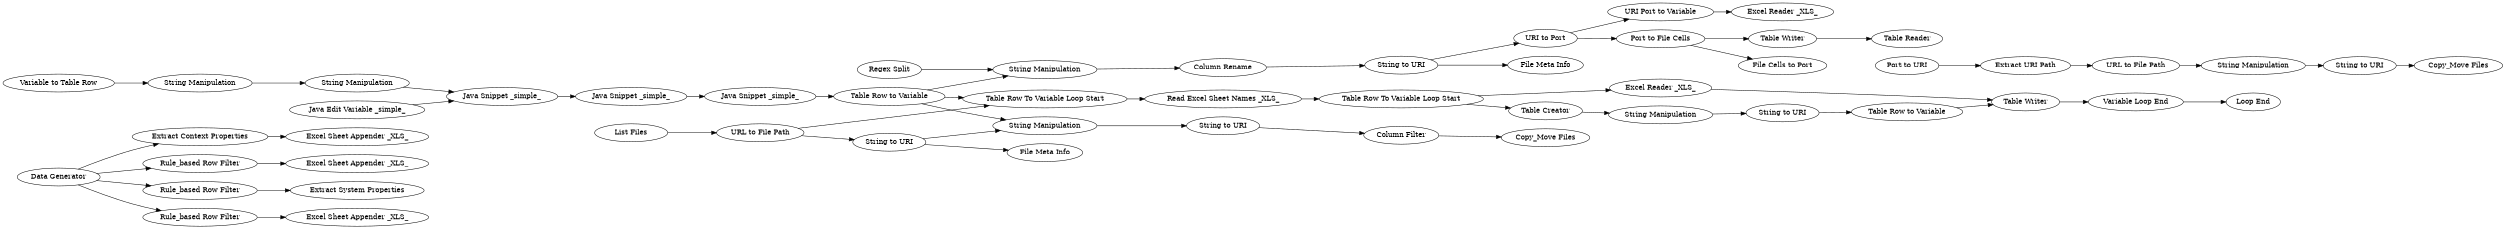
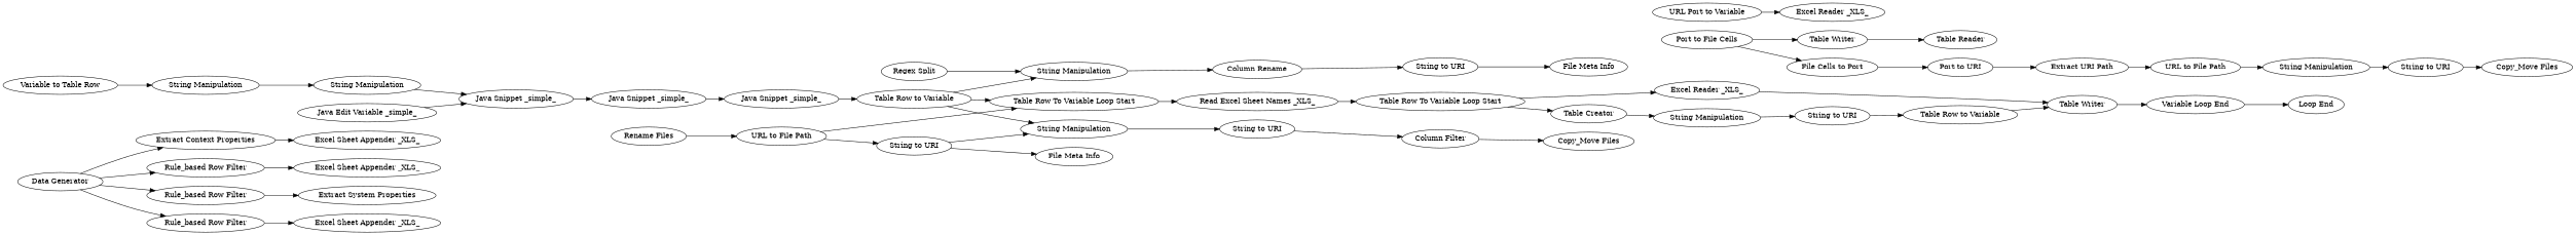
  digraph {
    rankdir=LR
    n1 [label="Extract System Properties"]
    n2 [label="Table Row to Variable"]
    n3 [label="String Manipulation"]
    n4 [label="String Manipulation"]
    n5 [label="Table Row To Variable Loop Start"]
    n6 [label="Column Rename"]
    n7 [label="String to URI"]
    n8 [label="Read Excel Sheet Names _XLS_"]
    n9 [label="String to URI"]
    n10 [label="Extract Context Properties"]
    n11 [label="Excel Sheet Appender _XLS_"]
    n12 [label="Variable to Table Row"]
    n13 [label="String Manipulation"]
    n14 [label="String Manipulation"]
    n15 [label="Rule_based Row Filter"]
    n16 [label="Excel Sheet Appender _XLS_"]
    n17 [label="Table Writer"]
    n18 [label="Table Reader"]
    n19 [label="String to URI"]
    n20 [label="File Meta Info"]
-   n21 [label="URI to Port"]
-   n22 [label="URI Port to Variable"]
+   n22 [label="URL Port to Variable"]
    n23 [label="Port to File Cells"]
    n24 [label="Excel Reader _XLS_"]
    n25 [label="File Cells to Port"]
    n26 [label="Data Generator"]
    n27 [label="Rule_based Row Filter"]
    n28 [label="Rule_based Row Filter"]
    n29 [label="Excel Sheet Appender _XLS_"]
    n30 [label="Java Snippet _simple_"]
    n31 [label="Java Snippet _simple_"]
    n32 [label="Regex Split"]
    n33 [label="File Meta Info"]
    n34 [label="Table Row To Variable Loop Start"]
    n35 [label="Excel Reader _XLS_"]
    n36 [label="Table Creator"]
    n37 [label="Table Writer"]
    n38 [label="String Manipulation"]
    n39 [label="Variable Loop End"]
    n40 [label="String to URI"]
    n41 [label="Loop End"]
    n42 [label="Column Filter"]
    n43 [label="Copy_Move Files"]
    n44 [label="Table Row to Variable"]
    n45 [label="Java Edit Variable _simple_"]
    n46 [label="Java Snippet _simple_"]
    n47 [label="Port to URI"]
    n48 [label="Extract URI Path"]
    n49 [label="URL to File Path"]
    n50 [label="String Manipulation"]
-   n51 [label="List Files"]
+   n51 [label="Rename Files"]
    n52 [label="URL to File Path"]
    n53 [label="String to URI"]
    n54 [label="Copy_Move Files"]
    n2 -> n3
    n2 -> n4
    n2 -> n5
    n3 -> n6
    n4 -> n7
    n5 -> n8
    n6 -> n9
    n7 -> n42
    n8 -> n34
-   n9 -> n21
    n9 -> n33
    n10 -> n11
    n12 -> n13
    n13 -> n14
    n14 -> n46
    n15 -> n16
    n17 -> n18
    n19 -> n4
    n19 -> n20
-   n21 -> n22
-   n21 -> n23
    n22 -> n24
    n23 -> n17
    n23 -> n25
+   n25 -> n47
    n26 -> n10
    n26 -> n15
    n26 -> n27
    n26 -> n28
    n27 -> n1
    n28 -> n29
    n30 -> n2
    n31 -> n30
    n32 -> n3
    n34 -> n35
    n34 -> n36
    n35 -> n37
    n36 -> n38
    n37 -> n39
    n38 -> n40
    n39 -> n41
    n40 -> n44
    n42 -> n43
    n44 -> n37
    n45 -> n46
    n46 -> n31
    n47 -> n48
    n48 -> n49
    n49 -> n50
    n50 -> n53
    n51 -> n52
    n52 -> n5
    n52 -> n19
    n53 -> n54
  }
